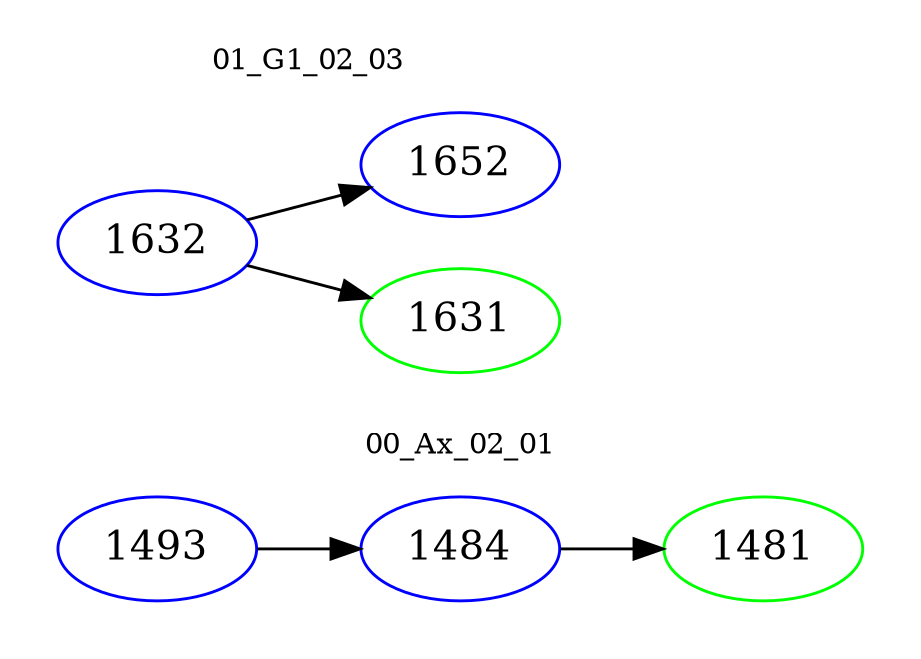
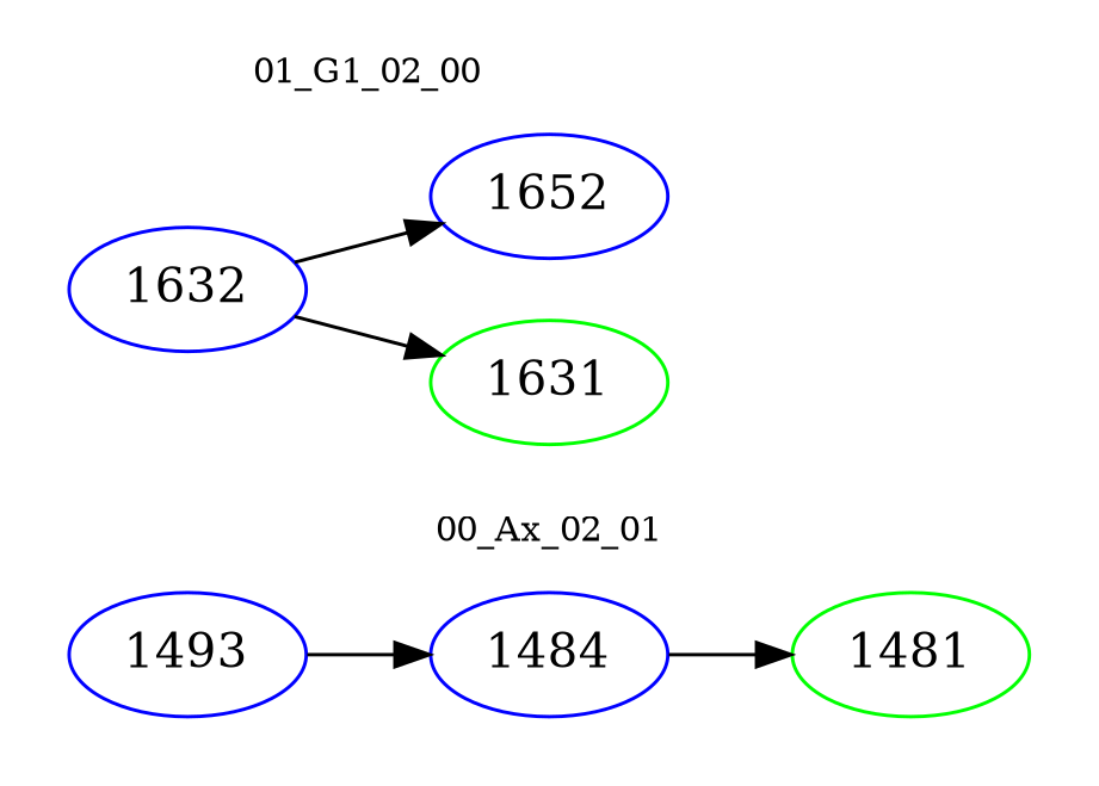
  digraph {
    rankdir=LR
    node [color=blue]
    edge [color=black]
    n1 [label=1484]
    n2 [color=green label=1481]
    n3 [label=1493]
    n4 [label=1632]
    n5 [color=green label=1631]
    n6 [label=1652]
    subgraph cluster_1 {
      color=white
      fontsize=10
      label="00_Ax_02_01"
      n1
      n2
      n3
    }
    subgraph cluster_2 {
      color=white
      fontsize=10
-     label="01_G1_02_03"
+     label="01_G1_02_00"
      n4
      n5
      n6
    }
    n1 -> n2
    n3 -> n1
    n4 -> n5
    n4 -> n6
  }
